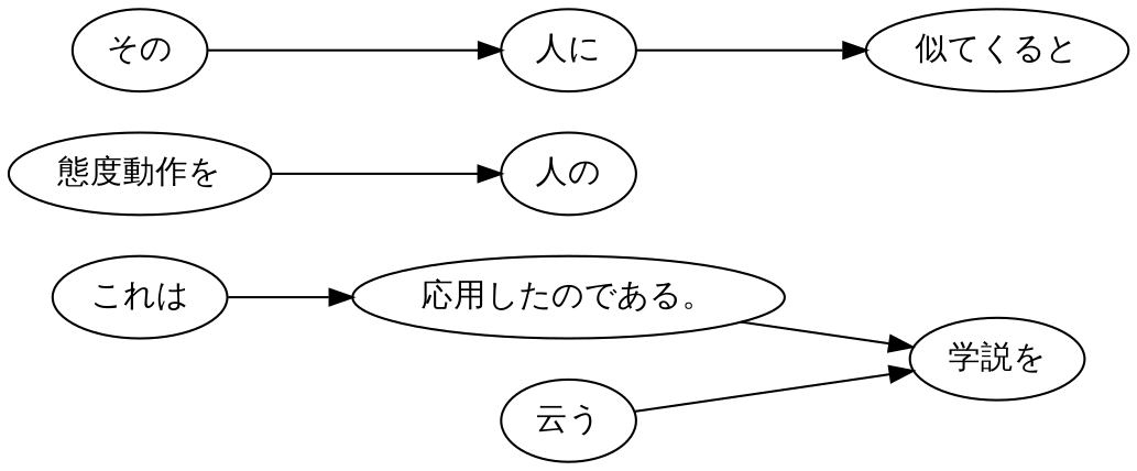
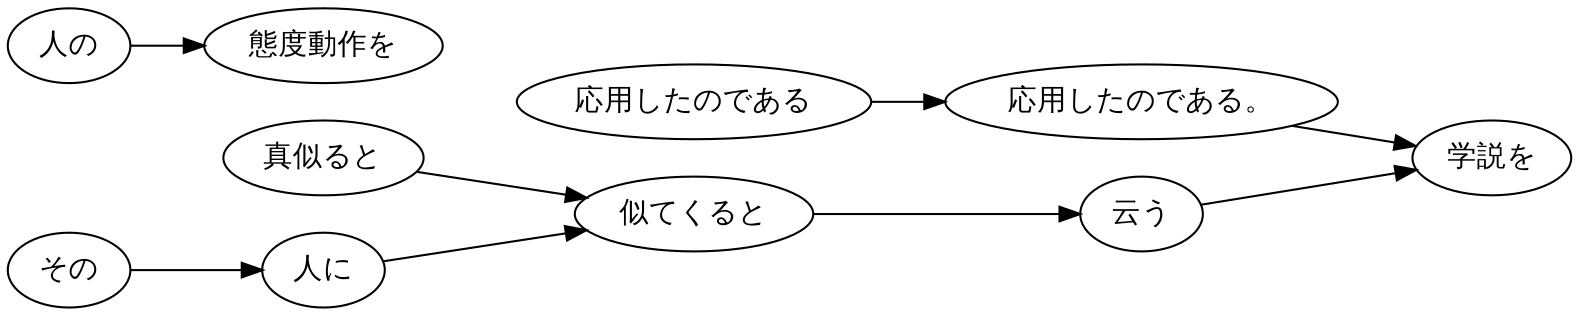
  digraph {
    rankdir=LR
-   n1 [label="これは"]
+   n1 [label="応用したのである"]
    n2 [label="応用したのである。"]
    n3 [label="学説を"]
    n4 [label="人の"]
    n5 [label="態度動作を"]
+   n6 [label="真似ると"]
    n7 [label="似てくると"]
    n8 [label="云う"]
    n9 [label="その"]
    n10 [label="人に"]
    n1 -> n2
    n2 -> n3
-   n5 -> n4
+   n4 -> n5
+   n6 -> n7
+   n7 -> n8
    n8 -> n3
    n9 -> n10
    n10 -> n7
  }
